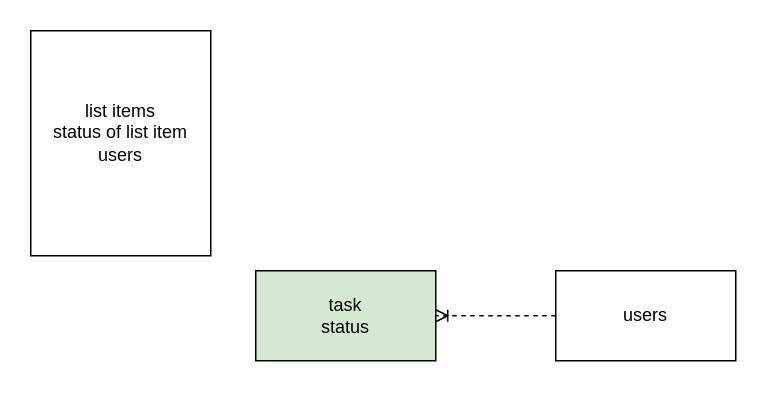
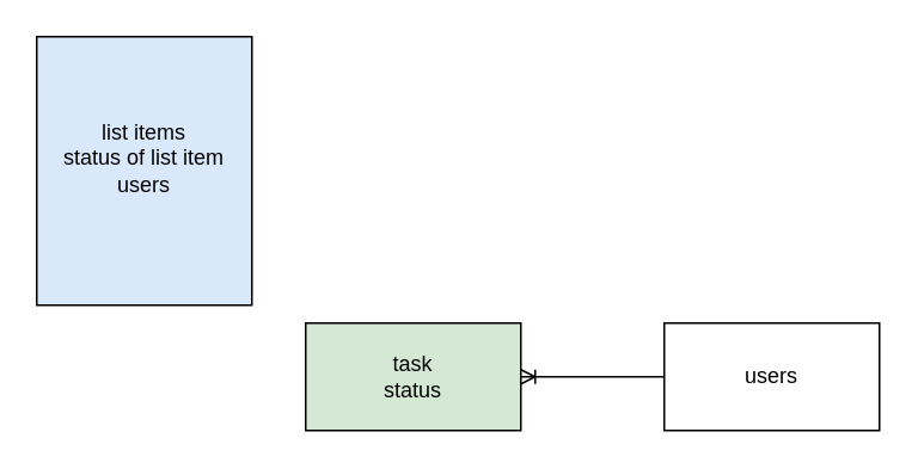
  <mxCell id="0" />
  <mxCell id="1" parent="0" />
- <mxCell id="2" value="list items&lt;div&gt;status of list item&lt;/div&gt;&lt;div&gt;users&lt;/div&gt;&lt;div&gt;&lt;br&gt;&lt;/div&gt;" style="rounded=0;whiteSpace=wrap;html=1;" parent="1" vertex="1"><mxGeometry x="20" y="20" width="120" height="150" as="geometry" /></mxCell>
+ <mxCell id="2" value="list items&lt;div&gt;status of list item&lt;/div&gt;&lt;div&gt;users&lt;/div&gt;&lt;div&gt;&lt;br&gt;&lt;/div&gt;" style="rounded=0;whiteSpace=wrap;html=1;fillColor=#dae8fc;" parent="1" vertex="1"><mxGeometry x="20" y="20" width="120" height="150" as="geometry" /></mxCell>
  <mxCell id="3" value="task&lt;div&gt;status&lt;/div&gt;" style="rounded=0;whiteSpace=wrap;html=1;fillColor=#d5e8d4;" vertex="1" parent="1"><mxGeometry x="170" y="180" width="120" height="60" as="geometry" /></mxCell>
  <mxCell id="4" value="users" style="rounded=0;whiteSpace=wrap;html=1;" vertex="1" parent="1"><mxGeometry x="370" y="180" width="120" height="60" as="geometry" /></mxCell>
- <mxCell id="5" value="" style="edgeStyle=entityRelationEdgeStyle;fontSize=12;html=1;endArrow=ERoneToMany;rounded=0;entryX=1;entryY=0.5;entryDx=0;entryDy=0;exitX=0;exitY=0.5;exitDx=0;exitDy=0;dashed=1;" edge="1" parent="1" source="4" target="3"><mxGeometry width="100" height="100" relative="1" as="geometry"><mxPoint x="180" y="220" as="sourcePoint" /><mxPoint x="280" y="120" as="targetPoint" /></mxGeometry></mxCell>
+ <mxCell id="5" value="" style="edgeStyle=entityRelationEdgeStyle;fontSize=12;html=1;endArrow=ERoneToMany;rounded=0;entryX=1;entryY=0.5;entryDx=0;entryDy=0;exitX=0;exitY=0.5;exitDx=0;exitDy=0;" edge="1" parent="1" source="4" target="3"><mxGeometry width="100" height="100" relative="1" as="geometry"><mxPoint x="180" y="220" as="sourcePoint" /><mxPoint x="280" y="120" as="targetPoint" /></mxGeometry></mxCell>
